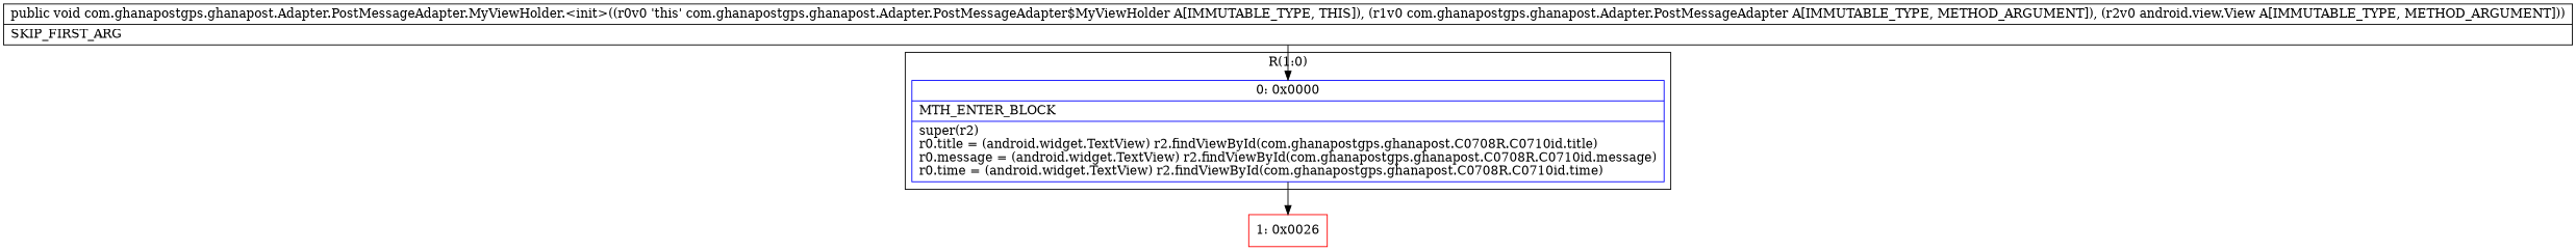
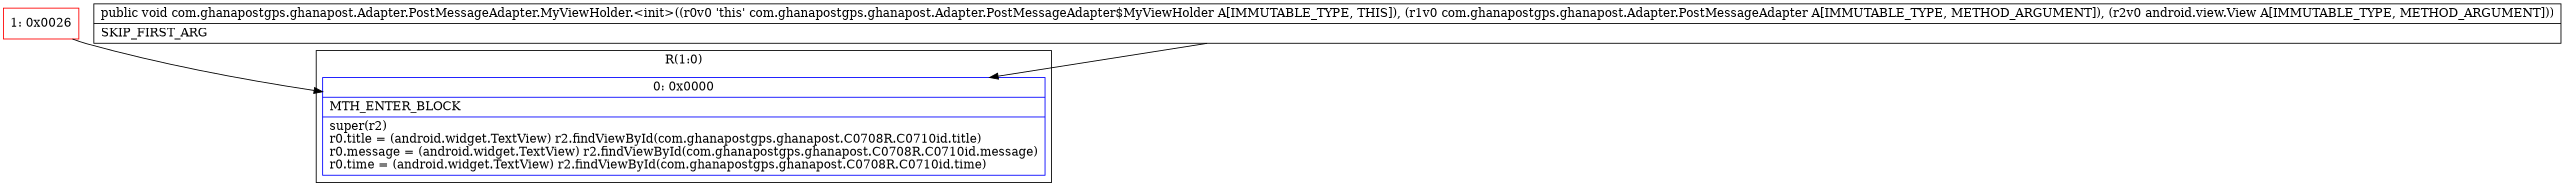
  digraph {
    node [shape=record]
    n1 [color=blue label="{0\:\ 0x0000|MTH_ENTER_BLOCK\l|super(r2)\lr0.title = (android.widget.TextView) r2.findViewById(com.ghanapostgps.ghanapost.C0708R.C0710id.title)\lr0.message = (android.widget.TextView) r2.findViewById(com.ghanapostgps.ghanapost.C0708R.C0710id.message)\lr0.time = (android.widget.TextView) r2.findViewById(com.ghanapostgps.ghanapost.C0708R.C0710id.time)\l}"]
    n2 [color=red label="{1\:\ 0x0026}"]
    n3 [label="{public void com.ghanapostgps.ghanapost.Adapter.PostMessageAdapter.MyViewHolder.\<init\>((r0v0 'this' com.ghanapostgps.ghanapost.Adapter.PostMessageAdapter$MyViewHolder A[IMMUTABLE_TYPE, THIS]), (r1v0 com.ghanapostgps.ghanapost.Adapter.PostMessageAdapter A[IMMUTABLE_TYPE, METHOD_ARGUMENT]), (r2v0 android.view.View A[IMMUTABLE_TYPE, METHOD_ARGUMENT]))  | SKIP_FIRST_ARG\l}"]
    subgraph cluster_1 {
      label="R(1:0)"
      n1
    }
-   n1 -> n2
+   n2 -> n1
    n3 -> n1
  }
